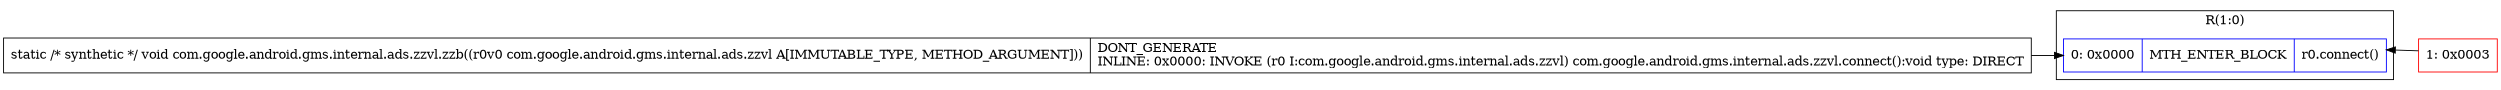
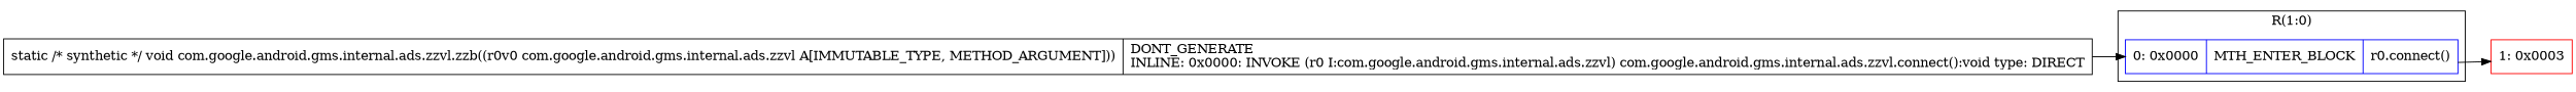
  digraph {
    rankdir=LR
    node [shape=record]
    n1 [color=blue label="{0\:\ 0x0000|MTH_ENTER_BLOCK\l|r0.connect()\l}"]
    n2 [color=red label="{1\:\ 0x0003}"]
    n3 [label="{static \/* synthetic *\/ void com.google.android.gms.internal.ads.zzvl.zzb((r0v0 com.google.android.gms.internal.ads.zzvl A[IMMUTABLE_TYPE, METHOD_ARGUMENT]))  | DONT_GENERATE\lINLINE: 0x0000: INVOKE  (r0 I:com.google.android.gms.internal.ads.zzvl) com.google.android.gms.internal.ads.zzvl.connect():void type: DIRECT\l}"]
    subgraph cluster_1 {
      label="R(1:0)"
      n1
    }
-   n2 -> n1
+   n1 -> n2
    n3 -> n1
  }
